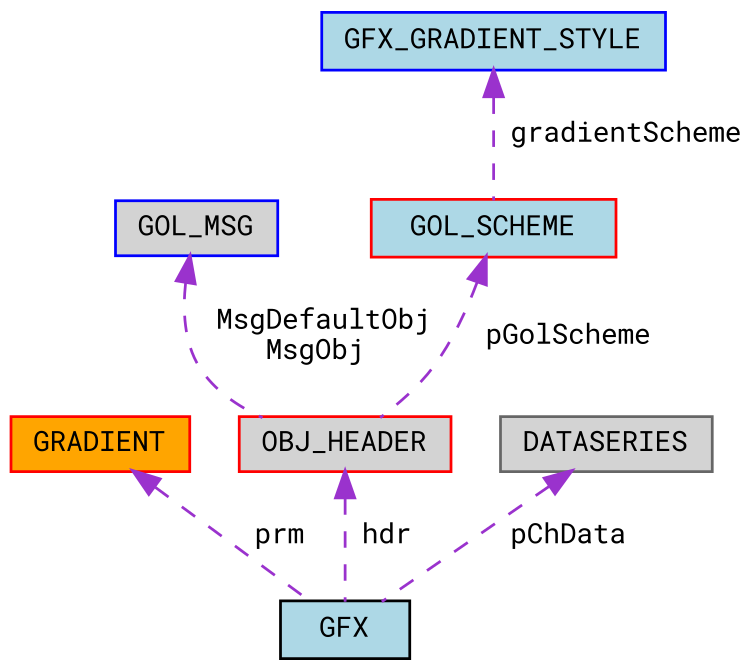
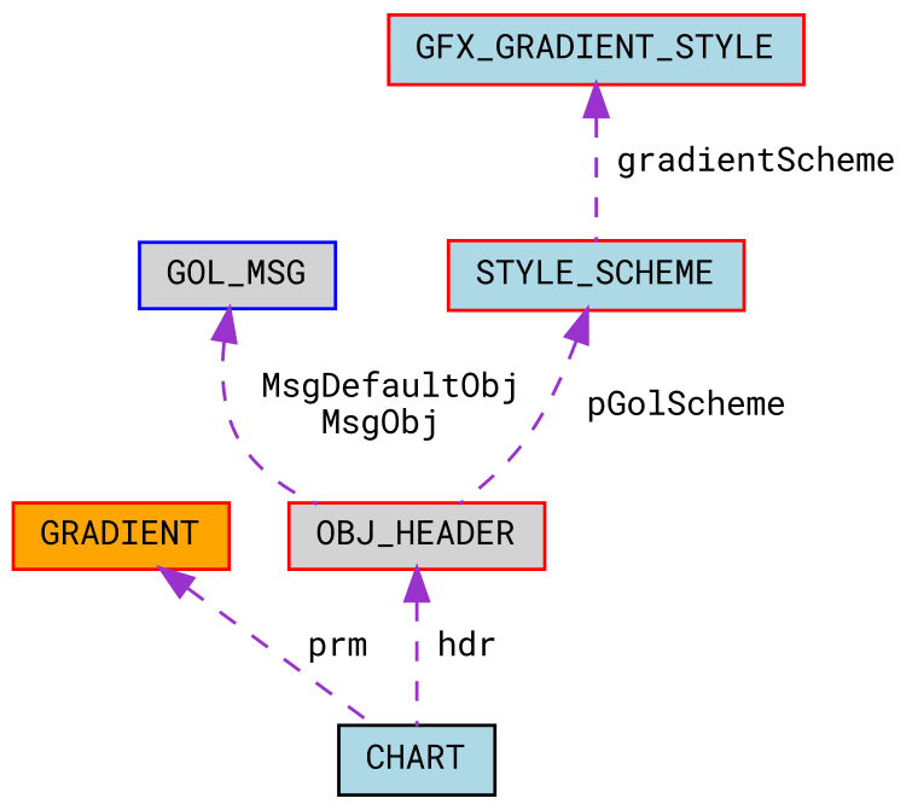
  digraph {
    fontname="Roboto Mono"
    node [color=red fillcolor=lightblue fontname="Roboto Mono" fontsize=10 shape=record style=filled]
    edge [color=darkorchid3 dir=back fontname="Roboto Mono" fontsize=10 labelfontname=Helvetica labelfontsize=10 style=dashed]
-   n1 [color=black fontcolor=black height=0.2 label=GFX width=0.4]
+   n1 [color=black fontcolor=black height=0.2 label=CHART width=0.4]
    n2 [fillcolor=orange height=0.2 label=GRADIENT width=0.4]
    n3 [fillcolor=lightgrey height=0.2 label=OBJ_HEADER width=0.4]
    n4 [color=blue fillcolor=lightgrey height=0.2 label=GOL_MSG width=0.4]
-   n5 [height=0.2 label=GOL_SCHEME width=0.4]
-   n6 [color=blue height=0.2 label=GFX_GRADIENT_STYLE width=0.4]
-   n7 [color=gray40 fillcolor=lightgrey height=0.2 label=DATASERIES width=0.4]
+   n5 [height=0.2 label=STYLE_SCHEME width=0.4]
+   n6 [height=0.2 label=GFX_GRADIENT_STYLE width=0.4]
    n2 -> n1 [label=" prm"]
    n3 -> n1 [label=" hdr"]
    n4 -> n3 [label=" MsgDefaultObj\nMsgObj"]
    n5 -> n3 [label=" pGolScheme"]
    n6 -> n5 [label=" gradientScheme"]
-   n7 -> n1 [label=" pChData"]
  }
